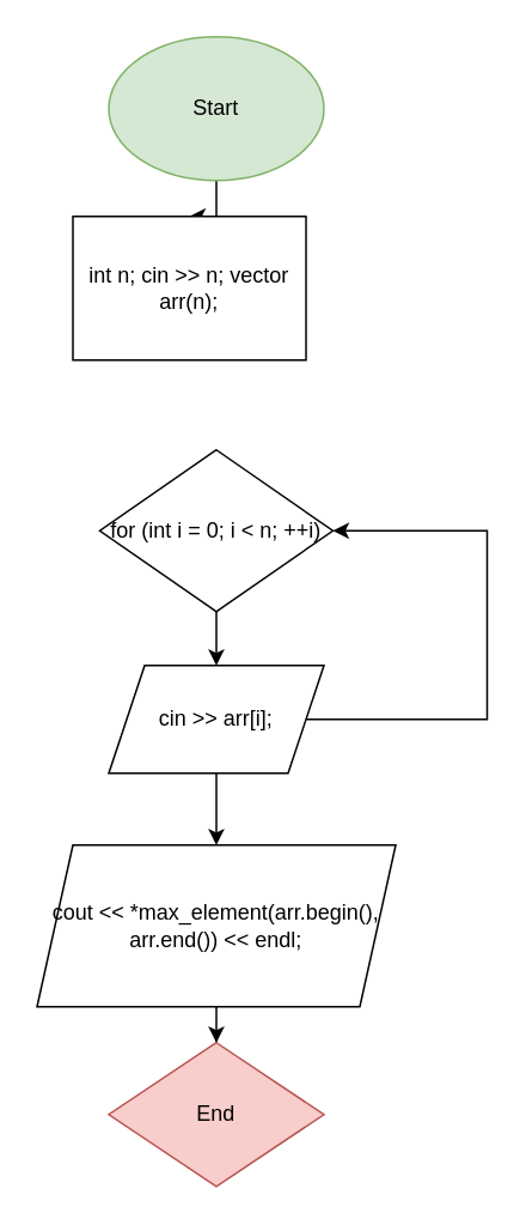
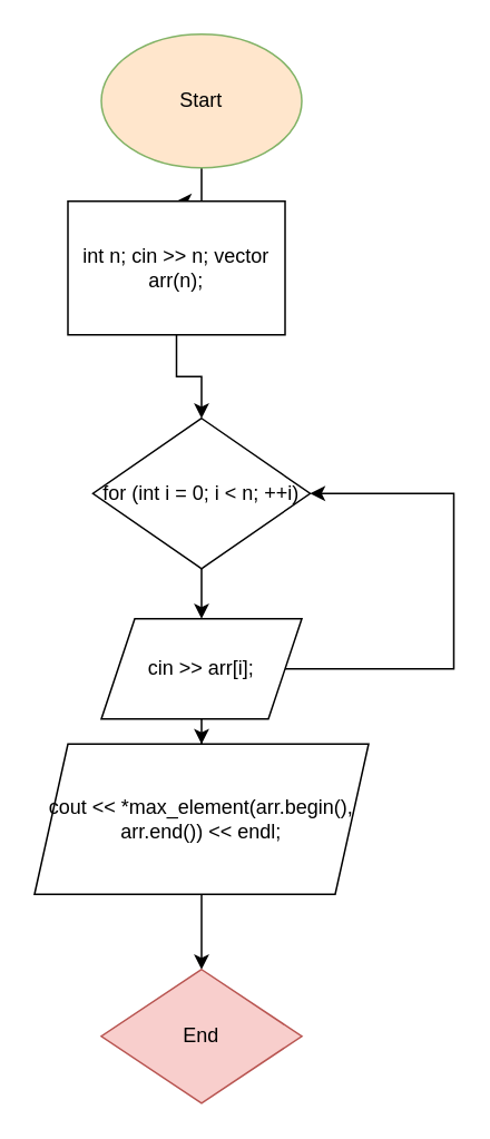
  <mxCell id="0" />
  <mxCell id="1" parent="0" />
  <mxCell id="2" style="edgeStyle=orthogonalEdgeStyle;rounded=0;orthogonalLoop=1;jettySize=auto;html=1;" edge="1" parent="1" source="3" target="5"><mxGeometry relative="1" as="geometry"><mxPoint x="120" y="150" as="targetPoint" /></mxGeometry></mxCell>
- <mxCell id="3" value="Start" style="ellipse;whiteSpace=wrap;html=1;fillColor=#d5e8d4;strokeColor=#82b366;" vertex="1" parent="1"><mxGeometry x="60" y="20" width="120" height="80" as="geometry" /></mxCell>
+ <mxCell id="3" value="Start" style="ellipse;whiteSpace=wrap;html=1;fillColor=#ffe6cc;strokeColor=#82b366;" vertex="1" parent="1"><mxGeometry x="60" y="20" width="120" height="80" as="geometry" /></mxCell>
+ <mxCell id="4" style="edgeStyle=orthogonalEdgeStyle;rounded=0;orthogonalLoop=1;jettySize=auto;html=1;" edge="1" parent="1" source="5" target="7"><mxGeometry relative="1" as="geometry"><mxPoint x="125" y="270" as="targetPoint" /></mxGeometry></mxCell>
  <mxCell id="5" value="int n; cin &gt;&gt; n; vector&lt;int&gt; arr(n);" style="rounded=0;whiteSpace=wrap;html=1;" vertex="1" parent="1"><mxGeometry x="40" y="120" width="130" height="80" as="geometry" /></mxCell>
  <mxCell id="6" style="edgeStyle=orthogonalEdgeStyle;rounded=0;orthogonalLoop=1;jettySize=auto;html=1;" edge="1" parent="1" source="7" target="10"><mxGeometry relative="1" as="geometry"><mxPoint x="120" y="380" as="targetPoint" /></mxGeometry></mxCell>
  <mxCell id="7" value="for (int i = 0; i &lt; n; ++i)" style="rhombus;whiteSpace=wrap;html=1;" vertex="1" parent="1"><mxGeometry x="55" y="250" width="130" height="90" as="geometry" /></mxCell>
  <mxCell id="8" style="edgeStyle=orthogonalEdgeStyle;rounded=0;orthogonalLoop=1;jettySize=auto;html=1;" edge="1" parent="1" source="10" target="7"><mxGeometry relative="1" as="geometry"><mxPoint x="270" y="290" as="targetPoint" /><Array as="points"><mxPoint x="271" y="400" /><mxPoint x="271" y="295" /></Array></mxGeometry></mxCell>
  <mxCell id="9" style="edgeStyle=orthogonalEdgeStyle;rounded=0;orthogonalLoop=1;jettySize=auto;html=1;" edge="1" parent="1" source="10" target="12"><mxGeometry relative="1" as="geometry"><mxPoint x="120" y="510" as="targetPoint" /></mxGeometry></mxCell>
  <mxCell id="10" value="cin &gt;&gt; arr[i];" style="shape=parallelogram;perimeter=parallelogramPerimeter;whiteSpace=wrap;html=1;fixedSize=1;" vertex="1" parent="1"><mxGeometry x="60" y="370" width="120" height="60" as="geometry" /></mxCell>
  <mxCell id="11" style="edgeStyle=orthogonalEdgeStyle;rounded=0;orthogonalLoop=1;jettySize=auto;html=1;" edge="1" parent="1" source="12" target="13"><mxGeometry relative="1" as="geometry"><mxPoint x="120" y="620" as="targetPoint" /></mxGeometry></mxCell>
- <mxCell id="12" value="cout &lt;&lt; *max_element(arr.begin(), arr.end()) &lt;&lt; endl;" style="shape=parallelogram;perimeter=parallelogramPerimeter;whiteSpace=wrap;html=1;fixedSize=1;" vertex="1" parent="1"><mxGeometry x="20" y="470" width="200" height="90" as="geometry" /></mxCell>
+ <mxCell id="12" value="cout &lt;&lt; *max_element(arr.begin(), arr.end()) &lt;&lt; endl;" style="shape=parallelogram;perimeter=parallelogramPerimeter;whiteSpace=wrap;html=1;fixedSize=1;" vertex="1" parent="1"><mxGeometry x="20" y="445" width="200" height="90" as="geometry" /></mxCell>
  <mxCell id="13" value="End" style="rhombus;whiteSpace=wrap;html=1;fillColor=#f8cecc;strokeColor=#b85450;" vertex="1" parent="1"><mxGeometry x="60" y="580" width="120" height="80" as="geometry" /></mxCell>
